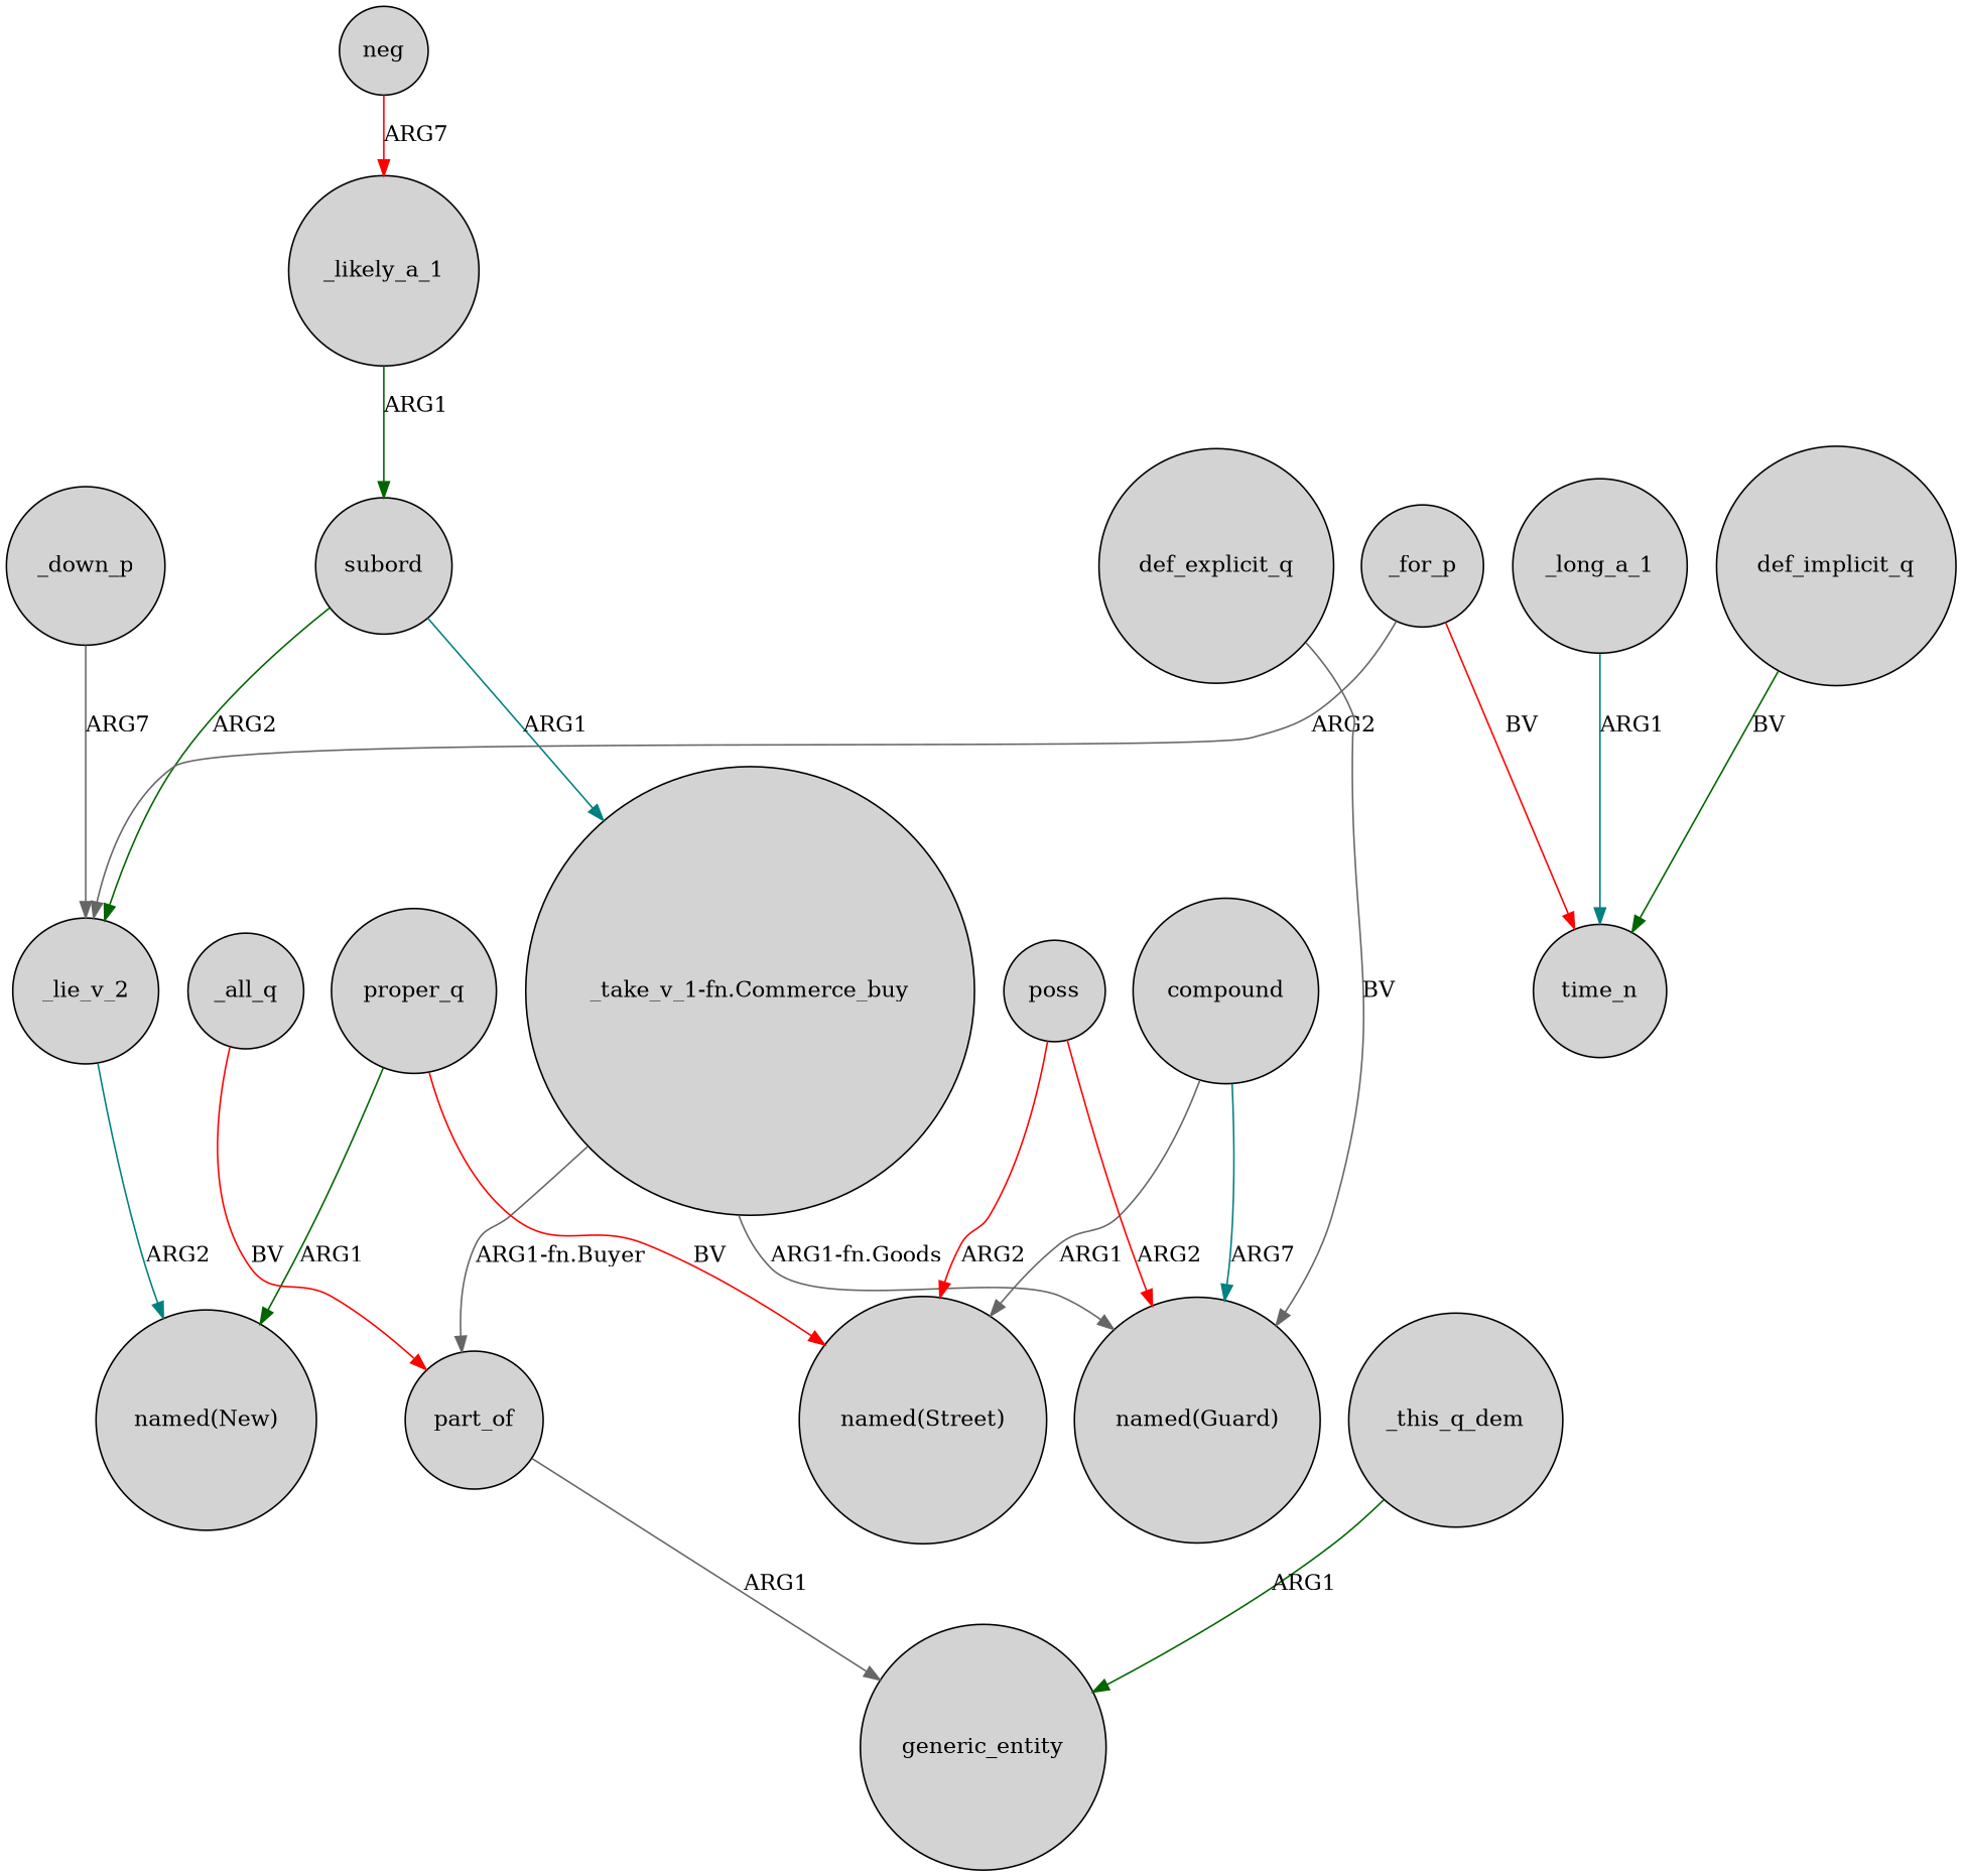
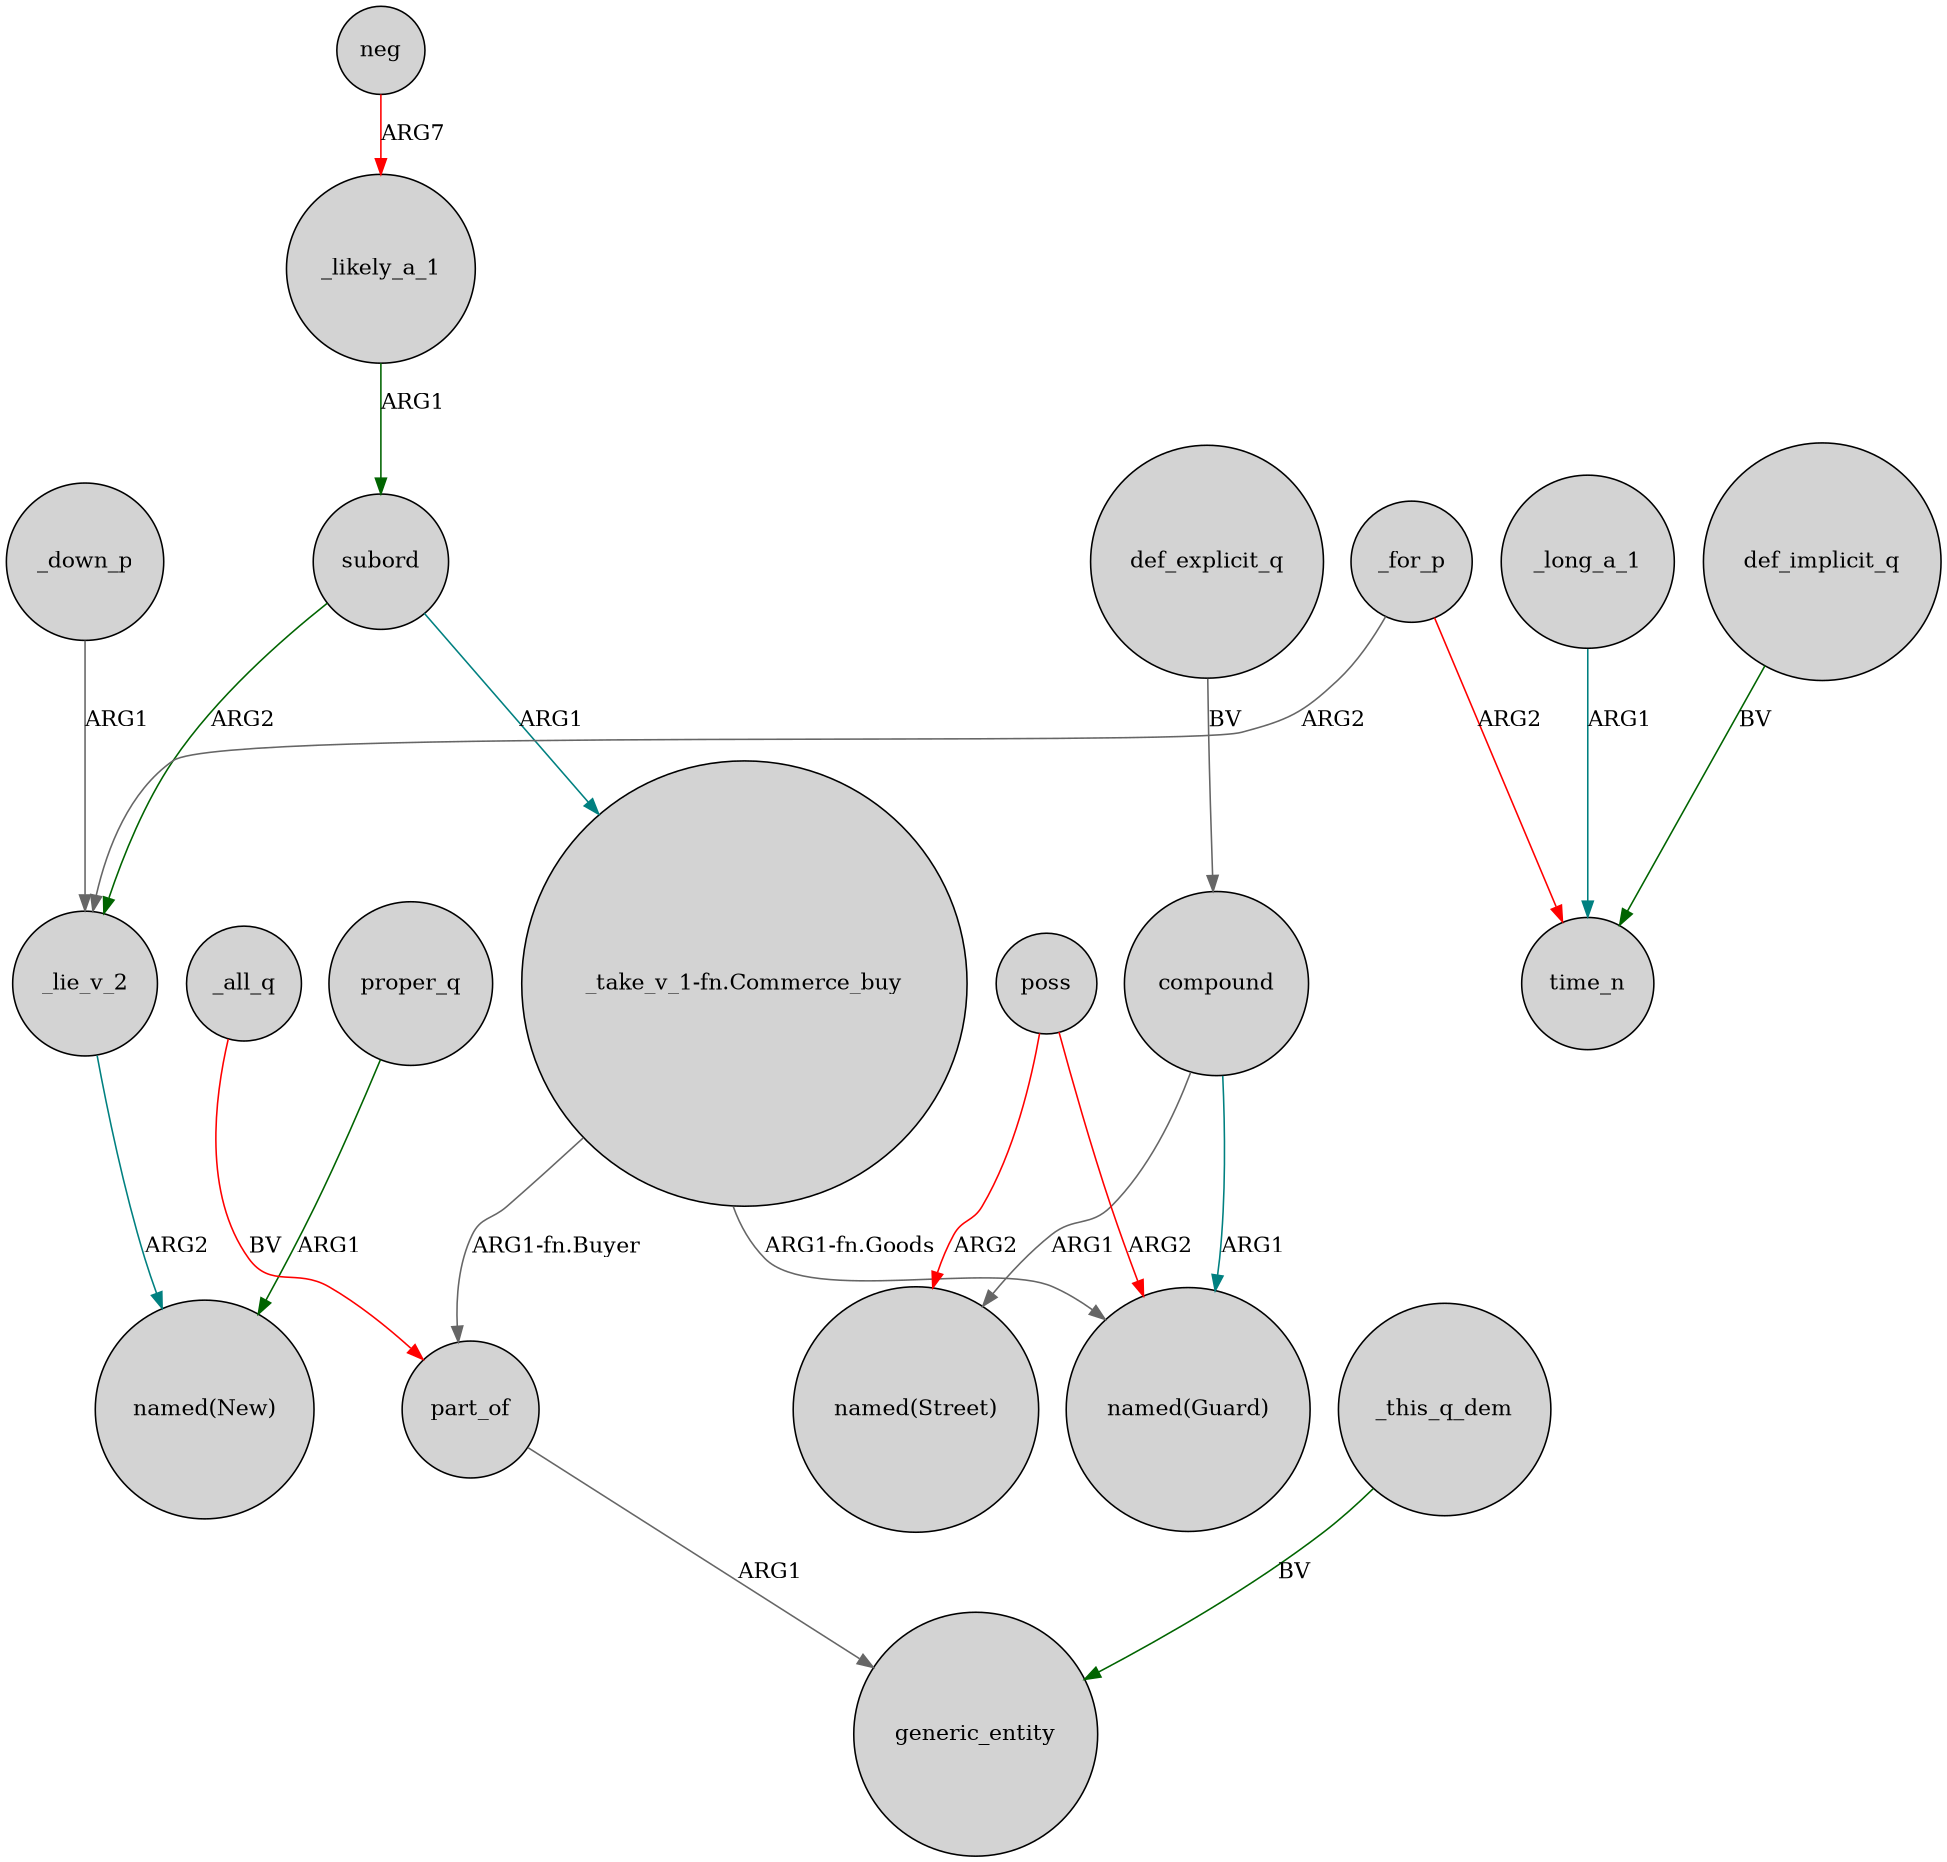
  digraph {
    node [shape=circle style=filled]
    edge [color=gray40]
    subord
    _lie_v_2
    "_take_v_1-fn.Commerce_buy"
    "named(New)"
    "named(Guard)"
    part_of
    _for_p
    time_n
    compound
    "named(Street)"
    poss
    proper_q
    def_explicit_q
    generic_entity
    _all_q
    _down_p
    _this_q_dem
    neg
    _likely_a_1
    _long_a_1
    def_implicit_q
    subord -> _lie_v_2 [color=darkgreen label=ARG2]
    subord -> "_take_v_1-fn.Commerce_buy" [color=teal label=ARG1]
    _lie_v_2 -> "named(New)" [color=teal label=ARG2]
    "_take_v_1-fn.Commerce_buy" -> "named(Guard)" [label="ARG1-fn.Goods"]
    "_take_v_1-fn.Commerce_buy" -> part_of [label="ARG1-fn.Buyer"]
    part_of -> generic_entity [label=ARG1]
    _for_p -> _lie_v_2 [label=ARG2]
-   _for_p -> time_n [color=red label=BV]
-   compound -> "named(Guard)" [color=teal label=ARG7]
+   _for_p -> time_n [color=red label=ARG2]
+   compound -> "named(Guard)" [color=teal label=ARG1]
    compound -> "named(Street)" [label=ARG1]
    poss -> "named(Guard)" [color=red label=ARG2]
    poss -> "named(Street)" [color=red label=ARG2]
    proper_q -> "named(New)" [color=darkgreen label=ARG1]
-   proper_q -> "named(Street)" [color=red label=BV]
-   def_explicit_q -> "named(Guard)" [label=BV]
+   def_explicit_q -> compound [label=BV]
    _all_q -> part_of [color=red label=BV]
-   _down_p -> _lie_v_2 [label=ARG7]
-   _this_q_dem -> generic_entity [color=darkgreen label=ARG1]
+   _down_p -> _lie_v_2 [label=ARG1]
+   _this_q_dem -> generic_entity [color=darkgreen label=BV]
    neg -> _likely_a_1 [color=red label=ARG7]
    _likely_a_1 -> subord [color=darkgreen label=ARG1]
    _long_a_1 -> time_n [color=teal label=ARG1]
    def_implicit_q -> time_n [color=darkgreen label=BV]
  }
